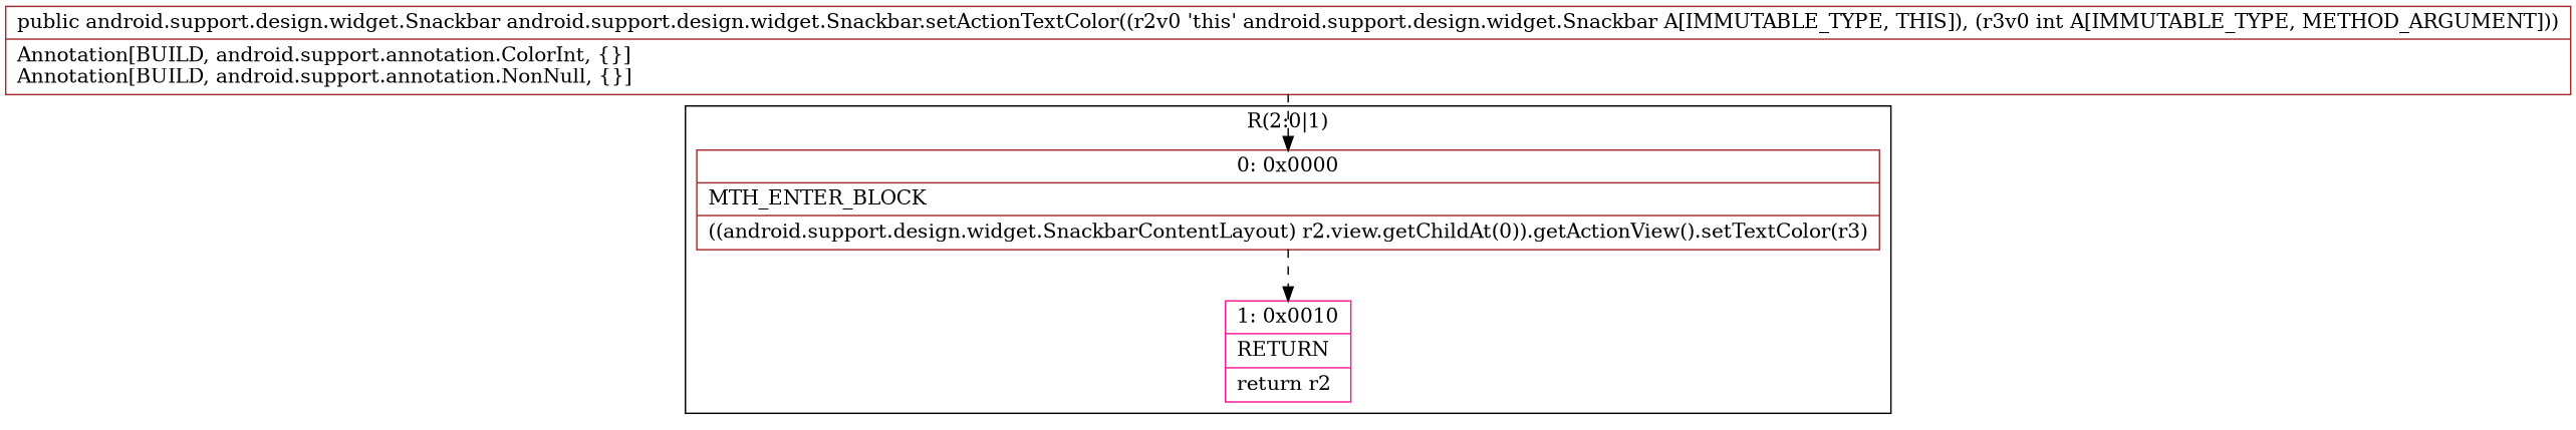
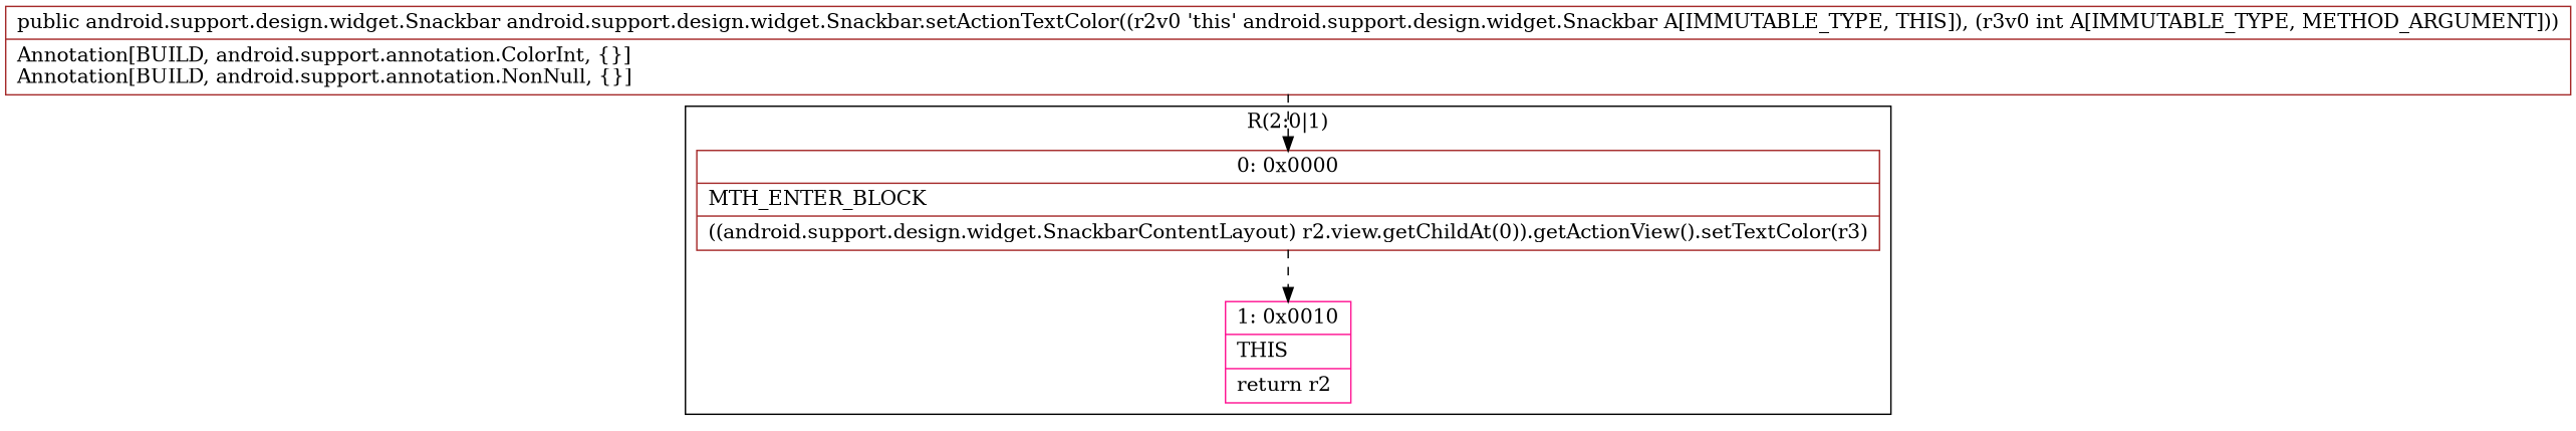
  digraph {
    node [color=brown shape=record]
    edge [style=dashed]
    n1 [label="{0\:\ 0x0000|MTH_ENTER_BLOCK\l|((android.support.design.widget.SnackbarContentLayout) r2.view.getChildAt(0)).getActionView().setTextColor(r3)\l}"]
-   n2 [color=deeppink label="{1\:\ 0x0010|RETURN\l|return r2\l}"]
+   n2 [color=deeppink label="{1\:\ 0x0010|THIS\l|return r2\l}"]
    n3 [label="{public android.support.design.widget.Snackbar android.support.design.widget.Snackbar.setActionTextColor((r2v0 'this' android.support.design.widget.Snackbar A[IMMUTABLE_TYPE, THIS]), (r3v0 int A[IMMUTABLE_TYPE, METHOD_ARGUMENT]))  | Annotation[BUILD, android.support.annotation.ColorInt, \{\}]\lAnnotation[BUILD, android.support.annotation.NonNull, \{\}]\l}"]
    subgraph cluster_1 {
      label="R(2:0|1)"
      n1
      n2
    }
    n1 -> n2
    n3 -> n1
  }
